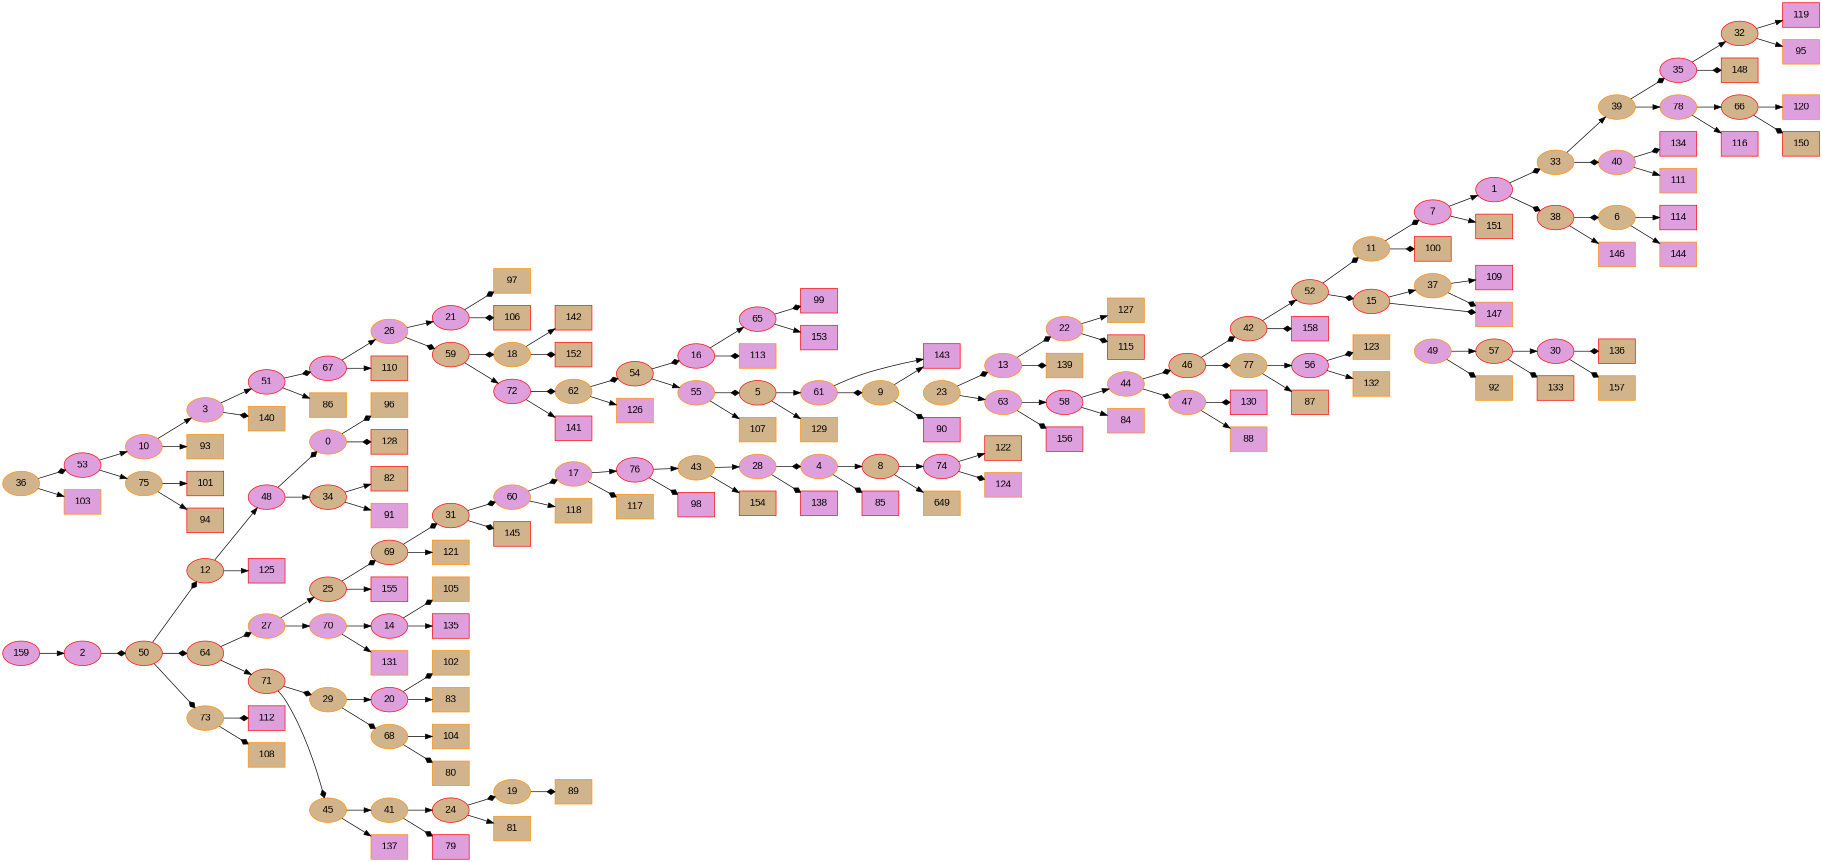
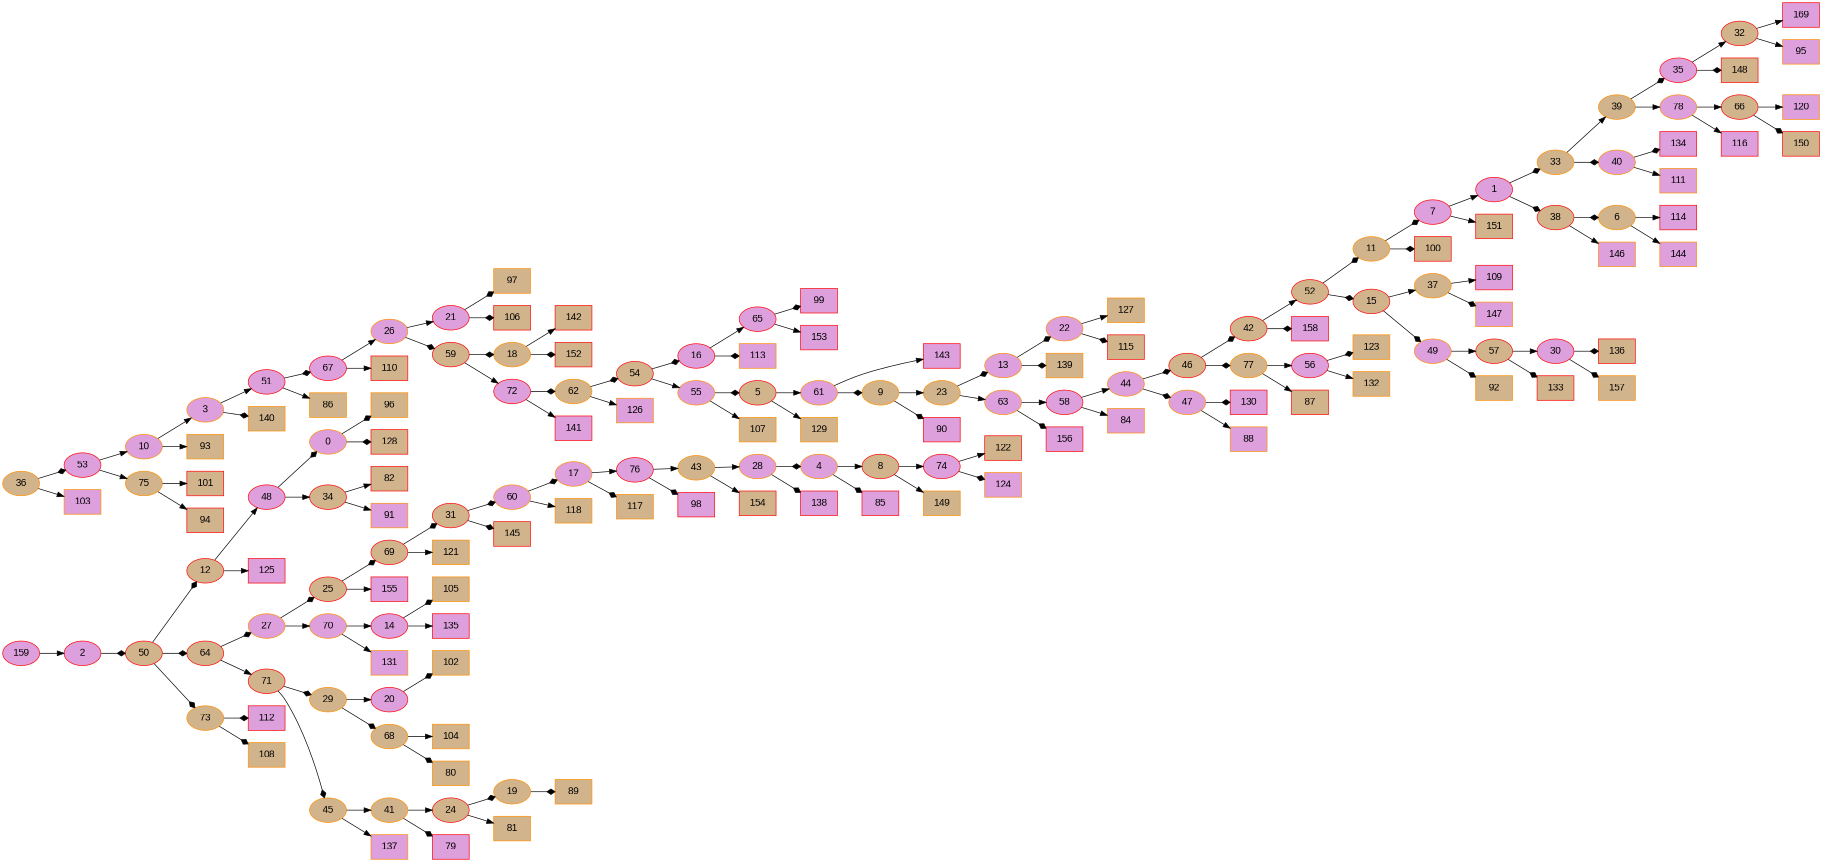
  digraph {
    fontname="Liberation Sans"
    rankdir=LR
    node [color=red fillcolor=tan fontname="Liberation Sans" style=filled]
    edge [arrowhead=normal fontname="Liberation Sans"]
    n1 [color=darkorange fillcolor=plum label=0]
    n2 [color=darkorange label=96 shape=box]
    n3 [label=128 shape=box]
    n4 [fillcolor=plum label=1]
    n5 [color=darkorange label=33]
    n6 [label=38]
    n7 [color=darkorange label=39]
    n8 [color=darkorange fillcolor=plum label=40]
    n9 [color=darkorange label=6]
    n10 [color=darkorange fillcolor=plum label=146 shape=box]
    n11 [fillcolor=plum label=2]
    n12 [label=50]
    n13 [label=12]
    n14 [fillcolor=plum label=48]
    n15 [fillcolor=plum label=125 shape=box]
    n16 [label=64]
    n17 [color=darkorange label=73]
    n18 [color=darkorange fillcolor=plum label=3]
    n19 [fillcolor=plum label=51]
    n20 [color=darkorange label=140 shape=box]
    n21 [fillcolor=plum label=67]
    n22 [color=darkorange label=86 shape=box]
    n23 [color=darkorange fillcolor=plum label=4]
    n24 [label=8]
    n25 [fillcolor=plum label=85 shape=box]
    n26 [fillcolor=plum label=74]
-   n27 [color=darkorange label=649 shape=box]
+   n27 [color=darkorange label=149 shape=box]
    n28 [label=5]
    n29 [color=darkorange fillcolor=plum label=61]
    n30 [color=darkorange label=129 shape=box]
    n31 [color=darkorange label=9]
    n32 [fillcolor=plum label=143 shape=box]
    n33 [fillcolor=plum label=114 shape=box]
    n34 [color=darkorange fillcolor=plum label=144 shape=box]
    n35 [fillcolor=plum label=7]
    n36 [label=151 shape=box]
    n37 [label=122 shape=box]
    n38 [color=darkorange fillcolor=plum label=124 shape=box]
    n39 [color=darkorange label=23]
    n40 [fillcolor=plum label=90 shape=box]
    n41 [color=darkorange fillcolor=plum label=13]
    n42 [color=darkorange fillcolor=plum label=63]
    n43 [color=darkorange fillcolor=plum label=10]
    n44 [color=darkorange label=93 shape=box]
    n45 [color=darkorange label=11]
    n46 [label=100 shape=box]
    n47 [label=34]
    n48 [color=darkorange fillcolor=plum label=22]
    n49 [color=darkorange label=139 shape=box]
    n50 [color=darkorange label=127 shape=box]
    n51 [label=115 shape=box]
    n52 [fillcolor=plum label=14]
    n53 [color=darkorange label=105 shape=box]
    n54 [fillcolor=plum label=135 shape=box]
    n55 [label=15]
    n56 [color=darkorange label=37]
    n57 [color=darkorange fillcolor=plum label=49]
    n58 [fillcolor=plum label=109 shape=box]
    n59 [color=darkorange fillcolor=plum label=147 shape=box]
    n60 [label=57]
    n61 [color=darkorange label=92 shape=box]
    n62 [fillcolor=plum label=16]
    n63 [fillcolor=plum label=65]
    n64 [color=darkorange fillcolor=plum label=113 shape=box]
    n65 [fillcolor=plum label=99 shape=box]
    n66 [fillcolor=plum label=153 shape=box]
    n67 [color=darkorange fillcolor=plum label=17]
    n68 [fillcolor=plum label=76]
    n69 [color=darkorange label=117 shape=box]
    n70 [color=darkorange label=43]
    n71 [fillcolor=plum label=98 shape=box]
    n72 [color=darkorange label=18]
    n73 [label=142 shape=box]
    n74 [label=152 shape=box]
    n75 [color=darkorange label=19]
    n76 [color=darkorange label=89 shape=box]
    n77 [color=darkorange label=36]
    n78 [fillcolor=plum label=53]
    n79 [color=darkorange fillcolor=plum label=103 shape=box]
    n80 [fillcolor=plum label=20]
    n81 [color=darkorange label=102 shape=box]
-   n82 [color=darkorange label=83 shape=box]
    n83 [fillcolor=plum label=21]
    n84 [color=darkorange label=97 shape=box]
    n85 [label=106 shape=box]
    n86 [fillcolor=plum label=58]
    n87 [fillcolor=plum label=156 shape=box]
    n88 [label=24]
    n89 [color=darkorange label=81 shape=box]
    n90 [label=25]
    n91 [label=69]
    n92 [fillcolor=plum label=155 shape=box]
    n93 [label=31]
    n94 [color=darkorange label=121 shape=box]
    n95 [color=darkorange fillcolor=plum label=26]
    n96 [label=59]
    n97 [fillcolor=plum label=72]
    n98 [color=darkorange fillcolor=plum label=27]
    n99 [color=darkorange fillcolor=plum label=70]
    n100 [color=darkorange fillcolor=plum label=131 shape=box]
    n101 [color=darkorange fillcolor=plum label=28]
    n102 [fillcolor=plum label=138 shape=box]
    n103 [color=darkorange label=29]
    n104 [color=darkorange label=68]
    n105 [color=darkorange label=104 shape=box]
    n106 [color=darkorange label=80 shape=box]
    n107 [fillcolor=plum label=30]
    n108 [label=136 shape=box]
    n109 [color=darkorange label=157 shape=box]
    n110 [color=darkorange fillcolor=plum label=60]
    n111 [label=145 shape=box]
    n112 [color=darkorange label=118 shape=box]
    n113 [label=32]
-   n114 [fillcolor=plum label=119 shape=box]
+   n114 [fillcolor=plum label=169 shape=box]
    n115 [color=darkorange fillcolor=plum label=95 shape=box]
    n116 [fillcolor=plum label=35]
    n117 [color=darkorange fillcolor=plum label=78]
    n118 [fillcolor=plum label=134 shape=box]
    n119 [color=darkorange fillcolor=plum label=111 shape=box]
    n120 [label=82 shape=box]
    n121 [color=darkorange fillcolor=plum label=91 shape=box]
    n122 [label=148 shape=box]
    n123 [color=darkorange label=75]
    n124 [label=66]
    n125 [fillcolor=plum label=116 shape=box]
    n126 [color=darkorange label=41]
    n127 [fillcolor=plum label=79 shape=box]
    n128 [label=42]
    n129 [label=52]
    n130 [fillcolor=plum label=158 shape=box]
    n131 [label=154 shape=box]
    n132 [color=darkorange fillcolor=plum label=44]
    n133 [label=46]
    n134 [color=darkorange fillcolor=plum label=47]
    n135 [color=darkorange label=77]
    n136 [fillcolor=plum label=130 shape=box]
    n137 [color=darkorange fillcolor=plum label=88 shape=box]
    n138 [color=darkorange label=45]
    n139 [color=darkorange fillcolor=plum label=137 shape=box]
    n140 [fillcolor=plum label=56]
    n141 [label=87 shape=box]
    n142 [label=133 shape=box]
    n143 [label=71]
    n144 [fillcolor=plum label=112 shape=box]
    n145 [color=darkorange label=108 shape=box]
    n146 [label=110 shape=box]
    n147 [label=101 shape=box]
    n148 [label=94 shape=box]
    n149 [label=54]
    n150 [color=darkorange fillcolor=plum label=55]
    n151 [color=darkorange label=107 shape=box]
    n152 [color=darkorange label=123 shape=box]
    n153 [color=darkorange label=132 shape=box]
    n154 [color=darkorange fillcolor=plum label=84 shape=box]
    n155 [color=darkorange label=62]
    n156 [fillcolor=plum label=141 shape=box]
    n157 [color=darkorange fillcolor=plum label=126 shape=box]
    n158 [color=darkorange fillcolor=plum label=120 shape=box]
    n159 [label=150 shape=box]
    n160 [fillcolor=plum label=159]
    n1 -> n2 [arrowhead=diamond]
    n1 -> n3 [arrowhead=diamond]
    n4 -> n5 [arrowhead=diamond]
    n4 -> n6 [arrowhead=diamond]
    n5 -> n7
    n5 -> n8 [arrowhead=diamond]
    n6 -> n9 [arrowhead=diamond]
    n6 -> n10
    n7 -> n116 [arrowhead=diamond]
    n7 -> n117
    n8 -> n118 [arrowhead=diamond]
    n8 -> n119
    n9 -> n33
    n9 -> n34
    n11 -> n12 [arrowhead=diamond]
    n12 -> n13 [arrowhead=diamond]
    n12 -> n16 [arrowhead=diamond]
    n12 -> n17 [arrowhead=diamond]
    n13 -> n14
    n13 -> n15
    n14 -> n1 [arrowhead=diamond]
    n14 -> n47
    n16 -> n98 [arrowhead=diamond]
    n16 -> n143
    n17 -> n144 [arrowhead=diamond]
    n17 -> n145 [arrowhead=diamond]
    n18 -> n19
    n18 -> n20 [arrowhead=diamond]
    n19 -> n21 [arrowhead=diamond]
    n19 -> n22
    n21 -> n95
    n21 -> n146
    n23 -> n24
    n23 -> n25 [arrowhead=diamond]
    n24 -> n26
    n24 -> n27
    n26 -> n37
    n26 -> n38 [arrowhead=diamond]
    n28 -> n29
    n28 -> n30
    n29 -> n31 [arrowhead=diamond]
    n29 -> n32
-   n31 -> n32
+   n31 -> n39
    n31 -> n40 [arrowhead=diamond]
    n35 -> n4
    n35 -> n36
    n39 -> n41 [arrowhead=diamond]
    n39 -> n42
    n41 -> n48 [arrowhead=diamond]
    n41 -> n49 [arrowhead=diamond]
    n42 -> n86
    n42 -> n87 [arrowhead=diamond]
    n43 -> n18
    n43 -> n44
    n45 -> n35 [arrowhead=diamond]
    n45 -> n46 [arrowhead=diamond]
    n47 -> n120
    n47 -> n121
    n48 -> n50
    n48 -> n51 [arrowhead=diamond]
    n52 -> n53 [arrowhead=diamond]
    n52 -> n54
    n55 -> n56
-   n55 -> n59 [arrowhead=diamond]
+   n55 -> n57 [arrowhead=diamond]
    n56 -> n58
    n56 -> n59 [arrowhead=diamond]
    n57 -> n60
    n57 -> n61 [arrowhead=diamond]
    n60 -> n107
    n60 -> n142 [arrowhead=diamond]
    n62 -> n63
    n62 -> n64 [arrowhead=diamond]
    n63 -> n65 [arrowhead=diamond]
    n63 -> n66
    n67 -> n68
    n67 -> n69 [arrowhead=diamond]
    n68 -> n70
    n68 -> n71 [arrowhead=diamond]
    n70 -> n101
    n70 -> n131
    n72 -> n73
    n72 -> n74 [arrowhead=diamond]
    n75 -> n76 [arrowhead=diamond]
    n77 -> n78 [arrowhead=diamond]
    n77 -> n79
    n78 -> n43
    n78 -> n123
    n80 -> n81 [arrowhead=diamond]
-   n80 -> n82
    n83 -> n84 [arrowhead=diamond]
    n83 -> n85 [arrowhead=diamond]
    n86 -> n132
    n86 -> n154
    n88 -> n75 [arrowhead=diamond]
    n88 -> n89
    n90 -> n91 [arrowhead=diamond]
    n90 -> n92
    n91 -> n93 [arrowhead=diamond]
    n91 -> n94
    n93 -> n110 [arrowhead=diamond]
    n93 -> n111 [arrowhead=diamond]
    n95 -> n83
    n95 -> n96 [arrowhead=diamond]
    n96 -> n72 [arrowhead=diamond]
    n96 -> n97
    n97 -> n155 [arrowhead=diamond]
    n97 -> n156
-   n98 -> n90
+   n98 -> n90 [arrowhead=diamond]
    n98 -> n99
    n99 -> n52
    n99 -> n100
    n101 -> n23 [arrowhead=diamond]
    n101 -> n102 [arrowhead=diamond]
    n103 -> n80
    n103 -> n104 [arrowhead=diamond]
    n104 -> n105
    n104 -> n106 [arrowhead=diamond]
    n107 -> n108 [arrowhead=diamond]
    n107 -> n109 [arrowhead=diamond]
    n110 -> n67 [arrowhead=diamond]
    n110 -> n112
    n113 -> n114
    n113 -> n115
    n116 -> n113
    n116 -> n122 [arrowhead=diamond]
    n117 -> n124
    n117 -> n125
    n123 -> n147
    n123 -> n148
    n124 -> n158
    n124 -> n159 [arrowhead=diamond]
    n126 -> n88
    n126 -> n127 [arrowhead=diamond]
    n128 -> n129
    n128 -> n130 [arrowhead=diamond]
    n129 -> n45 [arrowhead=diamond]
    n129 -> n55 [arrowhead=diamond]
    n132 -> n133 [arrowhead=diamond]
    n132 -> n134 [arrowhead=diamond]
    n133 -> n128 [arrowhead=diamond]
    n133 -> n135 [arrowhead=diamond]
    n134 -> n136 [arrowhead=diamond]
    n134 -> n137
    n135 -> n140
    n135 -> n141
    n138 -> n126
    n138 -> n139
    n140 -> n152 [arrowhead=diamond]
    n140 -> n153
    n143 -> n103 [arrowhead=diamond]
    n143 -> n138 [arrowhead=diamond]
    n149 -> n62 [arrowhead=diamond]
    n149 -> n150
    n150 -> n28 [arrowhead=diamond]
    n150 -> n151
    n155 -> n149 [arrowhead=diamond]
    n155 -> n157
    n160 -> n11
  }
